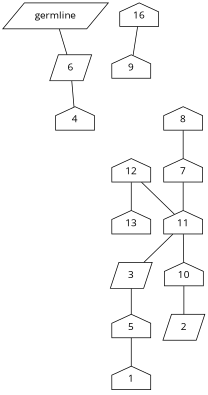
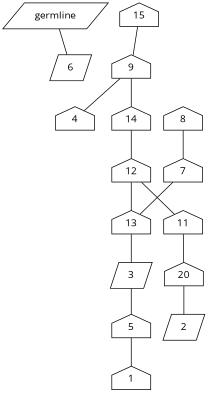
  graph {
    fontname="Open Sans"
    node [fontname="Open Sans" shape=house]
    edge [fontname="Open Sans"]
    n1 [label=germline shape=parallelogram]
    n2 [label=6 shape=parallelogram]
    n3 [label=4]
-   n4 [label=16]
+   n4 [label=15]
    n5 [label=9]
+   n6 [label=14]
    n7 [label=12]
    n8 [label=13]
    n9 [label=11]
    n10 [label=3 shape=parallelogram]
    n11 [label=8]
    n12 [label=7]
    n13 [label=5]
    n14 [label=1]
-   n15 [label=10]
+   n15 [label=20]
    n16 [label=2 shape=parallelogram]
    n1 -- n2
-   n2 -- n3
+   n5 -- n3
    n4 -- n5
+   n5 -- n6
+   n6 -- n7
    n7 -- n8
    n7 -- n9
-   n9 -- n10
+   n8 -- n10
    n9 -- n15
    n10 -- n13
    n11 -- n12
-   n12 -- n9
+   n12 -- n8
    n13 -- n14
    n15 -- n16
  }
